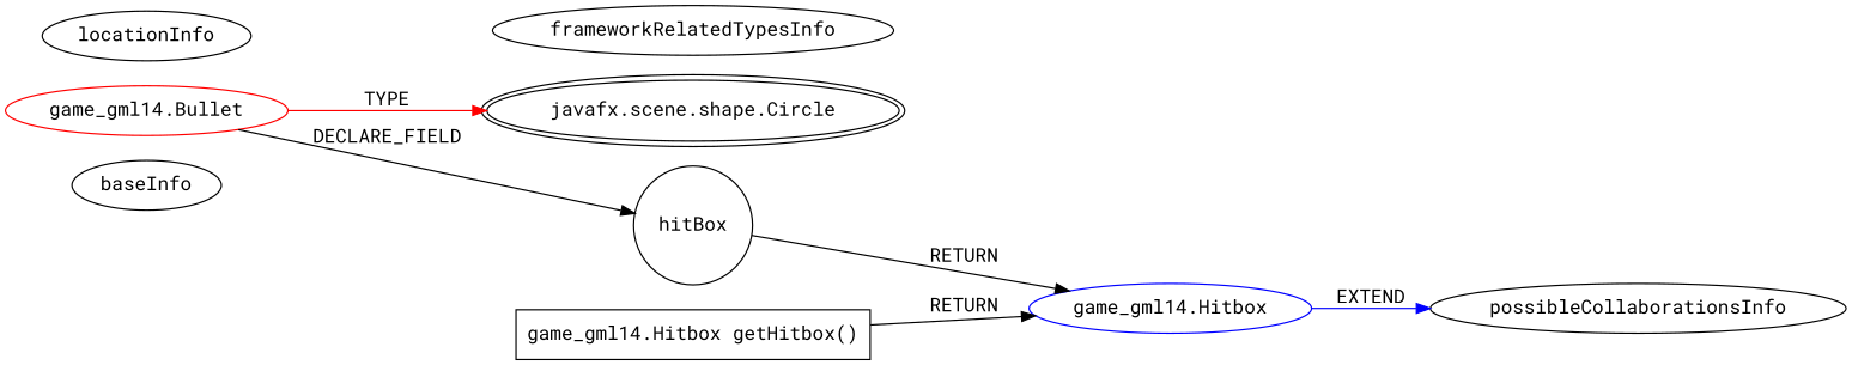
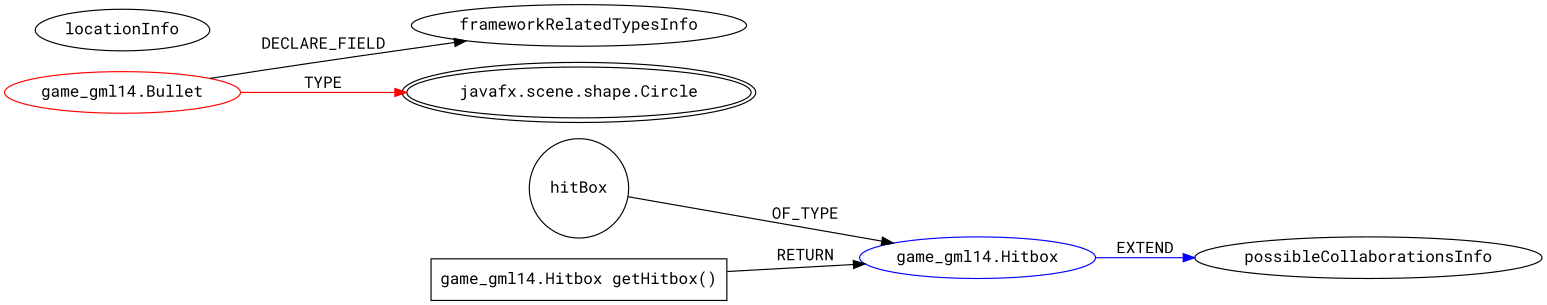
  digraph {
    fontname="Roboto Mono"
    rankdir=LR
    node [fontname="Roboto Mono"]
    edge [fontname="Roboto Mono"]
-   baseInfo [category=extension_graph graphId=2821 isAnonymous=false possibleRelation=true]
    frameworkRelatedTypesInfo [0="javafx.scene.shape.Circle"]
    possibleCollaborationsInfo [0="2821~CLIENT_METHOD_DECLARATION-RETURN_TYPE-FIELD_DECLARATION-~javafx.scene.shape.Circle ~javafx.scene.shape.Circle ~false~false"]
    locationInfo [contextSignature=Bullet filePath="/gregory-lyons-voyage-to-venus/voyage-to-venus-master/src/game_gml14/Bullet.java" graphId=2821 projectName="gregory-lyons-voyage-to-venus"]
    n5 [color=red isFrameworkType=false label="game_gml14.Bullet" vertexType=ROOT_CLIENT_CLASS_DECLARATION]
    n6 [isFrameworkType=true label="javafx.scene.shape.Circle" peripheries=2 vertexType=FRAMEWORK_CLASS_TYPE]
    n7 [isFrameworkType=false label=hitBox shape=circle vertexType=FIELD_DECLARATION]
    n8 [color=blue isFrameworkType=false label="game_gml14.Hitbox" vertexType=REFERENCE_CLIENT_CLASS_DECLARATION]
    n9 [isFrameworkType=false label="game_gml14.Hitbox getHitbox()" shape=box vertexType=CLIENT_METHOD_DECLARATION]
    n5 -> n6 [color=red label=TYPE]
-   n5 -> n7 [label=DECLARE_FIELD]
-   n7 -> n8 [label=RETURN]
+   n5 -> frameworkRelatedTypesInfo [label=DECLARE_FIELD]
+   n7 -> n8 [label=OF_TYPE]
    n8 -> possibleCollaborationsInfo [color=blue label=EXTEND]
    n9 -> n8 [label=RETURN]
  }
